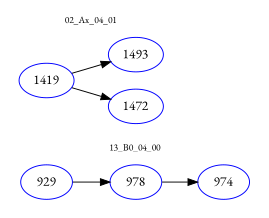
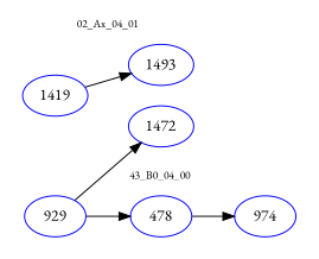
  digraph {
    fontname="EB Garamond"
    rankdir=LR
    node [color=blue fontname="EB Garamond"]
    edge [color=black fontname="EB Garamond"]
    n1 [label=1419]
    n2 [label=1472]
    n3 [label=1493]
    n4 [label=929]
-   n5 [label=978]
+   n5 [label=478]
    n6 [label=974]
    subgraph cluster_1 {
      color=white
      fontsize=10
      label="02_Ax_04_01"
      n1
      n2
      n3
    }
    subgraph cluster_2 {
      color=white
      fontsize=10
-     label="13_B0_04_00"
+     label="43_B0_04_00"
      n4
      n5
      n6
    }
-   n1 -> n2
+   n4 -> n2
    n1 -> n3
    n4 -> n5
    n5 -> n6
  }
